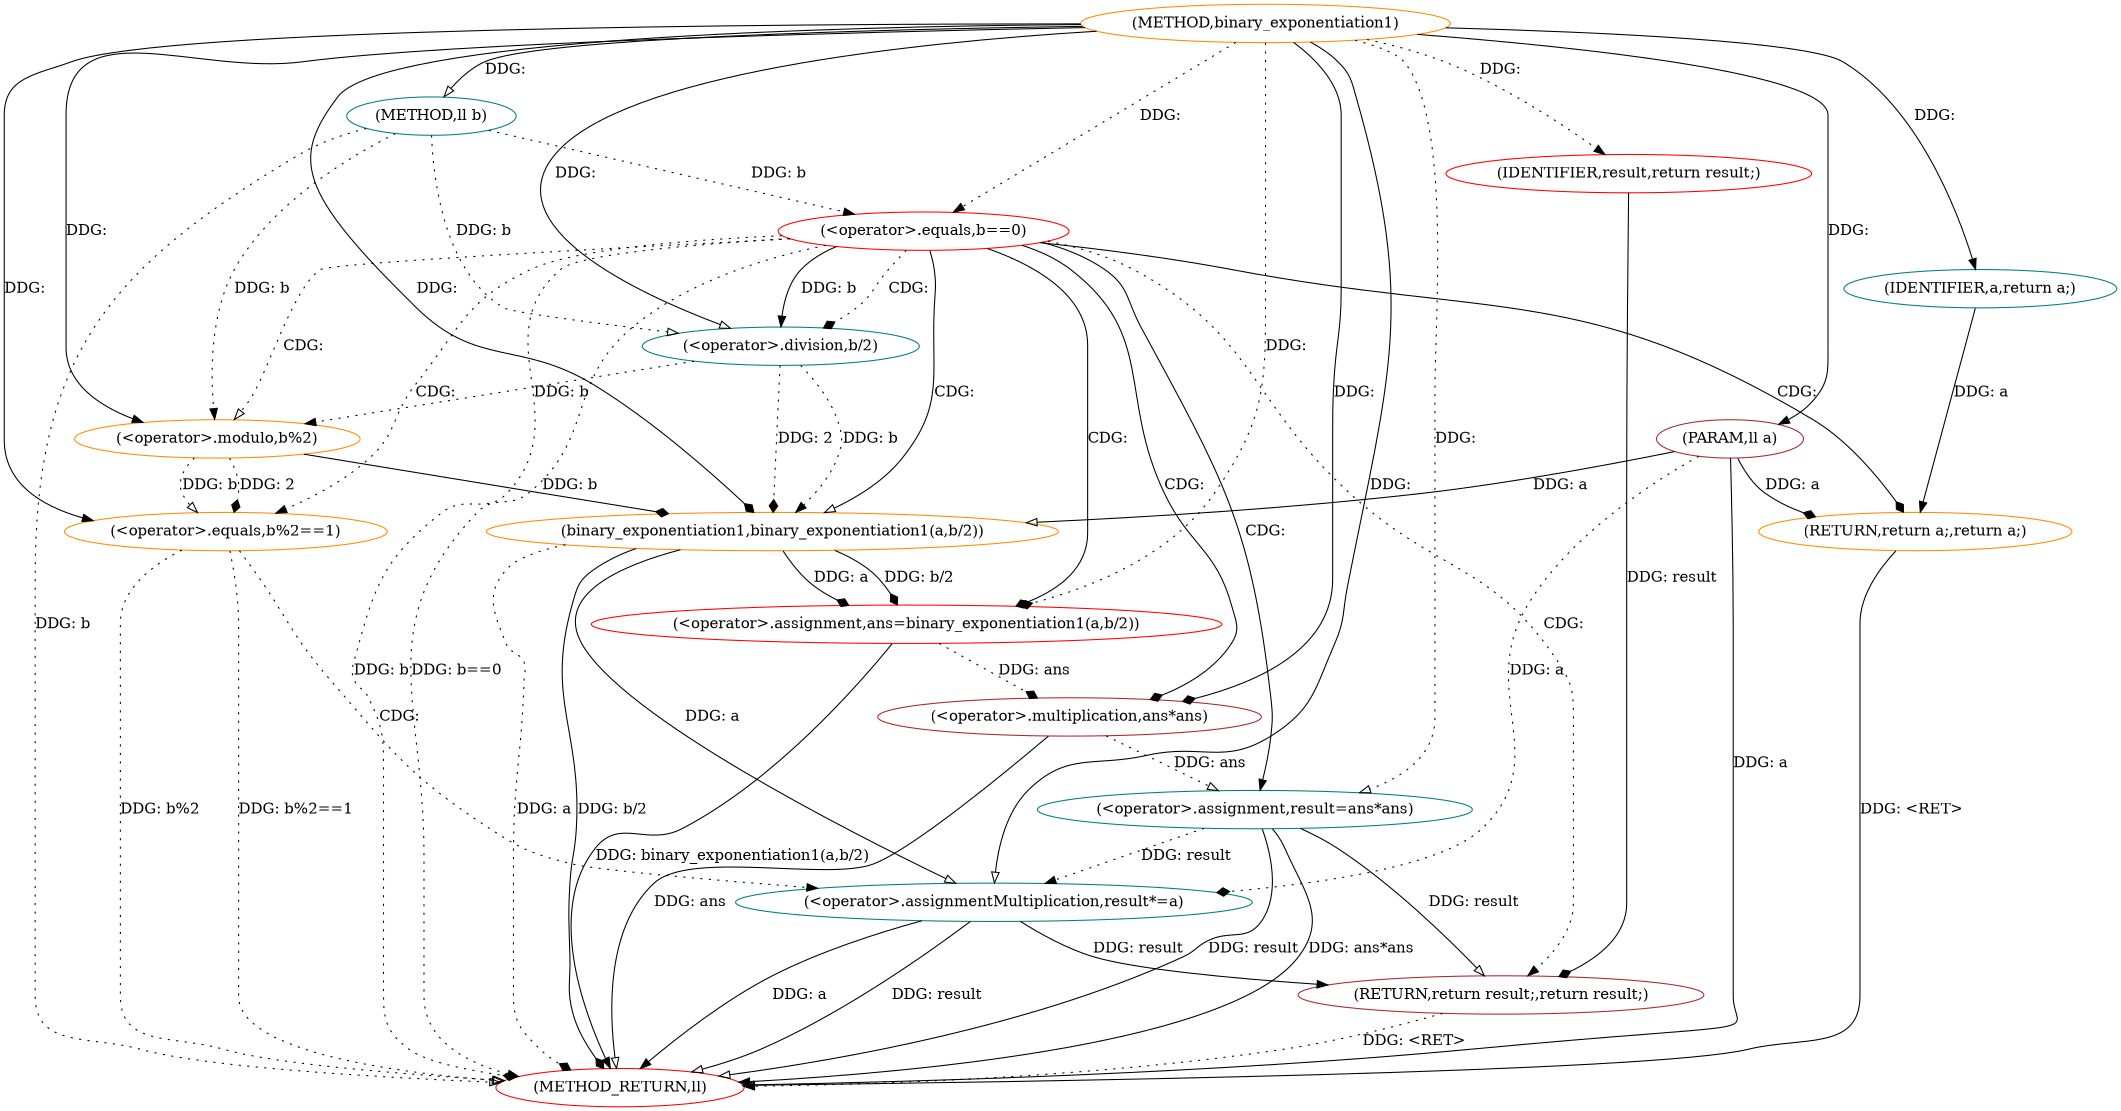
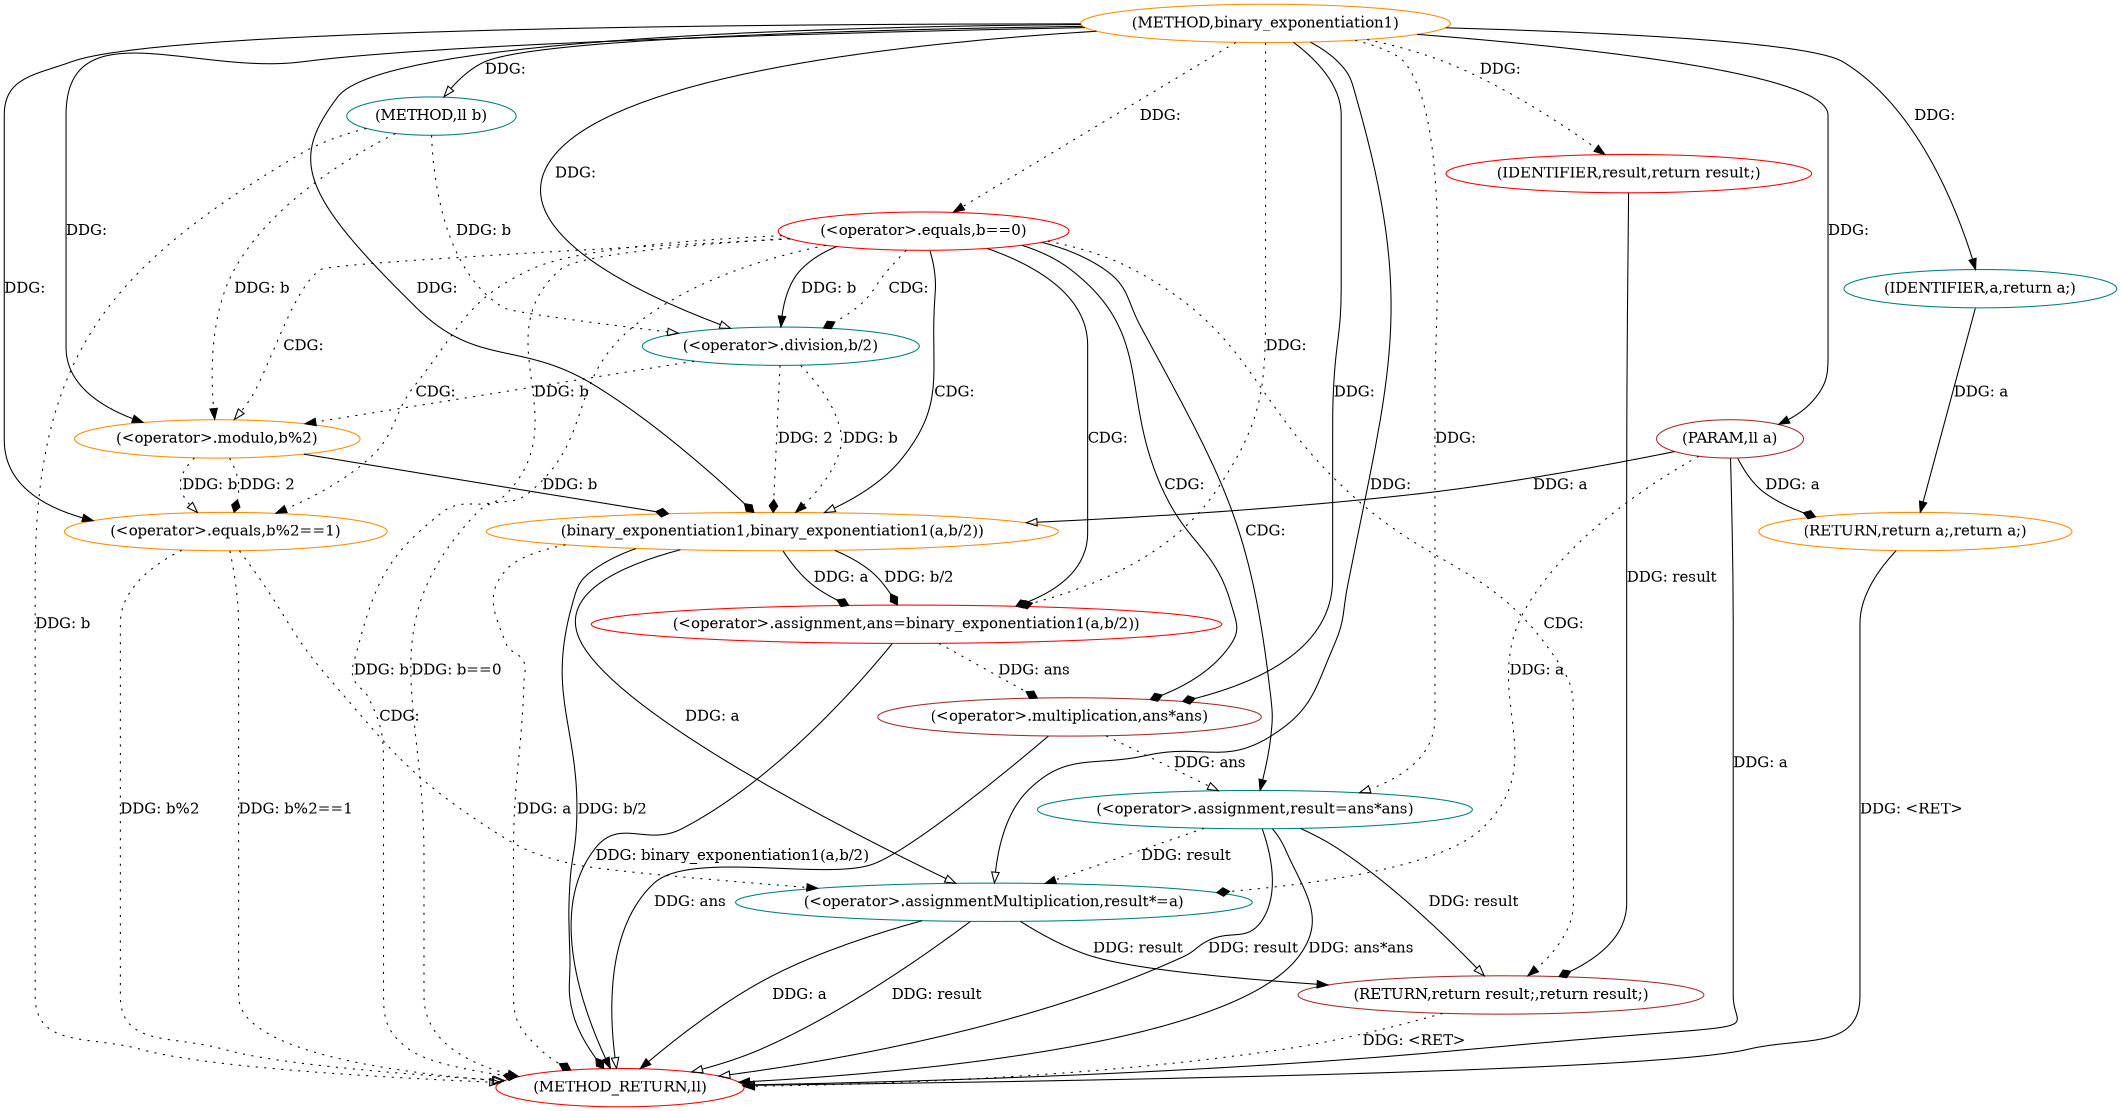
  digraph {
    node [color=darkorange]
    edge [arrowhead=normal style=solid]
    n1 [label="(METHOD,binary_exponentiation1)"]
    n2 [color=brown label="(PARAM,ll a)"]
    n3 [color=teal label="(METHOD,ll b)"]
    n4 [color=red label="(<operator>.assignment,ans=binary_exponentiation1(a,b/2))"]
    n5 [color=teal label="(<operator>.assignment,result=ans*ans)"]
    n6 [color=red label="(<operator>.equals,b==0)"]
    n7 [label="(<operator>.equals,b%2==1)"]
    n8 [color=teal label="(<operator>.assignmentMultiplication,result*=a)"]
    n9 [color=red label="(IDENTIFIER,result,return result;)"]
    n10 [color=teal label="(IDENTIFIER,a,return a;)"]
    n11 [label="(binary_exponentiation1,binary_exponentiation1(a,b/2))"]
    n12 [color=brown label="(<operator>.multiplication,ans*ans)"]
    n13 [color=teal label="(<operator>.division,b/2)"]
    n14 [label="(<operator>.modulo,b%2)"]
    n15 [color=red label="(METHOD_RETURN,ll)"]
    n16 [label="(RETURN,return a;,return a;)"]
    n17 [color=brown label="(RETURN,return result;,return result;)"]
    n1 -> n2 [label="DDG: "]
    n1 -> n3 [arrowhead=onormal label="DDG: "]
    n1 -> n4 [arrowhead=diamond label="DDG: " style=dotted]
    n1 -> n5 [arrowhead=onormal label="DDG: " style=dotted]
    n1 -> n6 [label="DDG: " style=dotted]
    n1 -> n7 [label="DDG: "]
    n1 -> n8 [arrowhead=onormal label="DDG: "]
    n1 -> n9 [label="DDG: " style=dotted]
    n1 -> n10 [label="DDG: "]
    n1 -> n11 [arrowhead=diamond label="DDG: "]
    n1 -> n12 [arrowhead=diamond label="DDG: "]
    n1 -> n13 [arrowhead=onormal label="DDG: "]
    n1 -> n14 [label="DDG: "]
    n2 -> n8 [arrowhead=diamond label="DDG: a" style=dotted]
    n2 -> n11 [arrowhead=onormal label="DDG: a"]
    n2 -> n15 [arrowhead=onormal label="DDG: a"]
    n2 -> n16 [arrowhead=diamond label="DDG: a"]
-   n3 -> n6 [label="DDG: b" style=dotted]
    n3 -> n13 [arrowhead=onormal label="DDG: b" style=dotted]
    n3 -> n14 [label="DDG: b" style=dotted]
    n3 -> n15 [arrowhead=onormal label="DDG: b" style=dotted]
    n4 -> n12 [arrowhead=diamond label="DDG: ans" style=dotted]
    n4 -> n15 [label="DDG: binary_exponentiation1(a,b/2)"]
    n5 -> n8 [label="DDG: result" style=dotted]
    n5 -> n15 [arrowhead=onormal label="DDG: result"]
    n5 -> n15 [label="DDG: ans*ans"]
    n5 -> n17 [arrowhead=onormal label="DDG: result"]
    n6 -> n4 [arrowhead=diamond label="CDG: "]
    n6 -> n5 [label="CDG: "]
    n6 -> n7 [label="CDG: " style=dotted]
    n6 -> n11 [arrowhead=onormal label="CDG: "]
    n6 -> n12 [arrowhead=diamond label="CDG: "]
    n6 -> n13 [label="DDG: b"]
    n6 -> n13 [arrowhead=diamond label="CDG: " style=dotted]
    n6 -> n14 [arrowhead=onormal label="CDG: " style=dotted]
    n6 -> n15 [arrowhead=diamond label="DDG: b" style=dotted]
    n6 -> n15 [label="DDG: b==0" style=dotted]
-   n6 -> n16 [arrowhead=diamond label="CDG: "]
    n6 -> n17 [label="CDG: " style=dotted]
    n7 -> n8 [label="CDG: " style=dotted]
    n7 -> n15 [arrowhead=onormal label="DDG: b%2" style=dotted]
    n7 -> n15 [arrowhead=onormal label="DDG: b%2==1" style=dotted]
    n8 -> n15 [arrowhead=onormal label="DDG: result"]
    n8 -> n15 [label="DDG: a"]
    n8 -> n17 [label="DDG: result"]
    n9 -> n17 [arrowhead=diamond label="DDG: result"]
    n10 -> n16 [label="DDG: a"]
    n11 -> n4 [arrowhead=diamond label="DDG: a"]
    n11 -> n4 [arrowhead=diamond label="DDG: b/2"]
    n11 -> n8 [arrowhead=onormal label="DDG: a"]
    n11 -> n15 [arrowhead=diamond label="DDG: a" style=dotted]
    n11 -> n15 [arrowhead=diamond label="DDG: b/2"]
    n12 -> n5 [arrowhead=onormal label="DDG: ans" style=dotted]
    n12 -> n15 [arrowhead=onormal label="DDG: ans"]
    n13 -> n11 [arrowhead=diamond label="DDG: 2" style=dotted]
    n13 -> n11 [label="DDG: b" style=dotted]
    n13 -> n14 [label="DDG: b" style=dotted]
    n14 -> n7 [arrowhead=onormal label="DDG: b" style=dotted]
    n14 -> n7 [arrowhead=diamond label="DDG: 2" style=dotted]
    n14 -> n11 [arrowhead=diamond label="DDG: b"]
    n16 -> n15 [arrowhead=onormal label="DDG: <RET>"]
    n17 -> n15 [label="DDG: <RET>" style=dotted]
  }
